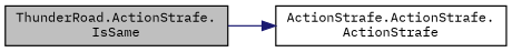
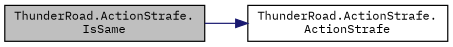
  digraph {
    rankdir=LR
    fontname="IBM Plex Mono"
    node [color=black fontname="IBM Plex Mono" fontsize=10 shape=record style=filled]
    n1 [fillcolor=grey75 fontcolor=black height=0.2 label="ThunderRoad.ActionStrafe.\lIsSame" width=0.4]
-   n2 [fillcolor=white height=0.2 label="ActionStrafe.ActionStrafe.\lActionStrafe" width=0.4]
+   n2 [fillcolor=white height=0.2 label="ThunderRoad.ActionStrafe.\lActionStrafe" width=0.4]
    n1 -> n2 [color=midnightblue fontname="IBM Plex Mono" fontsize=10 labelfontname=Helvetica labelfontsize=10 style=solid]
  }
